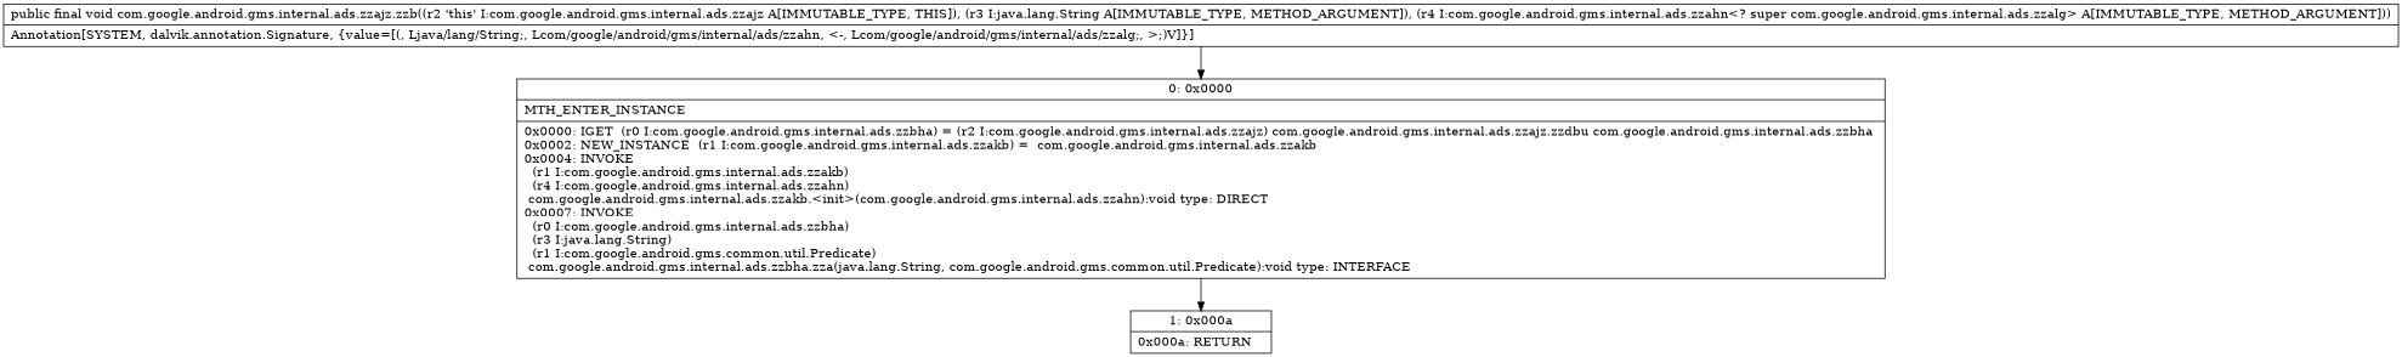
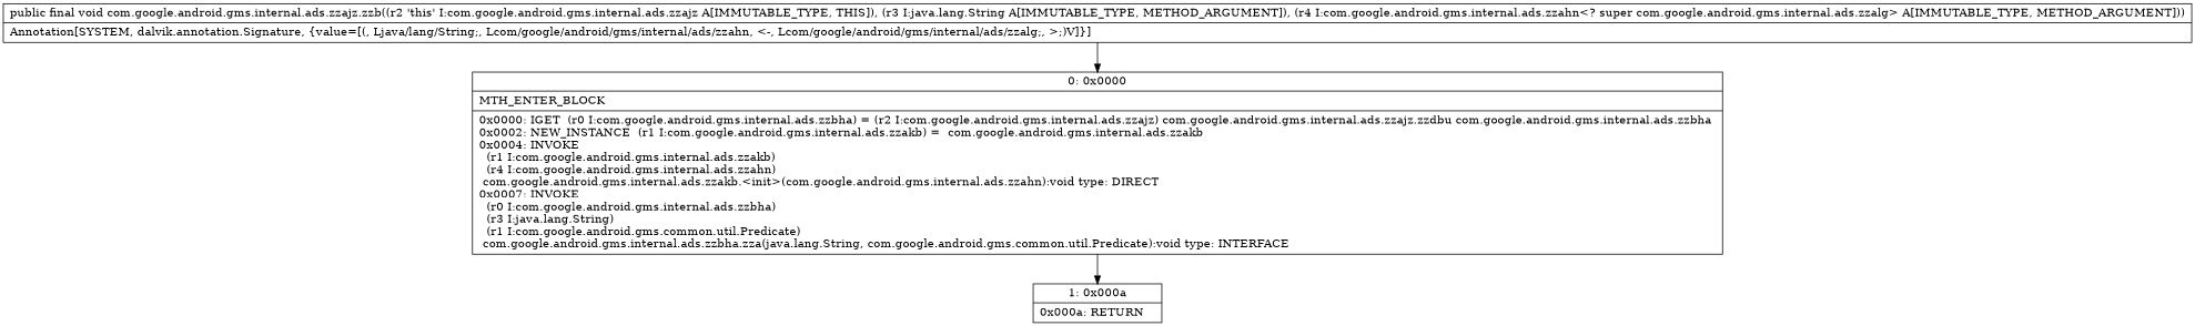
  digraph {
    node [shape=record]
-   n1 [label="{0\:\ 0x0000|MTH_ENTER_INSTANCE\l|0x0000: IGET  (r0 I:com.google.android.gms.internal.ads.zzbha) = (r2 I:com.google.android.gms.internal.ads.zzajz) com.google.android.gms.internal.ads.zzajz.zzdbu com.google.android.gms.internal.ads.zzbha \l0x0002: NEW_INSTANCE  (r1 I:com.google.android.gms.internal.ads.zzakb) =  com.google.android.gms.internal.ads.zzakb \l0x0004: INVOKE  \l  (r1 I:com.google.android.gms.internal.ads.zzakb)\l  (r4 I:com.google.android.gms.internal.ads.zzahn)\l com.google.android.gms.internal.ads.zzakb.\<init\>(com.google.android.gms.internal.ads.zzahn):void type: DIRECT \l0x0007: INVOKE  \l  (r0 I:com.google.android.gms.internal.ads.zzbha)\l  (r3 I:java.lang.String)\l  (r1 I:com.google.android.gms.common.util.Predicate)\l com.google.android.gms.internal.ads.zzbha.zza(java.lang.String, com.google.android.gms.common.util.Predicate):void type: INTERFACE \l}"]
+   n1 [label="{0\:\ 0x0000|MTH_ENTER_BLOCK\l|0x0000: IGET  (r0 I:com.google.android.gms.internal.ads.zzbha) = (r2 I:com.google.android.gms.internal.ads.zzajz) com.google.android.gms.internal.ads.zzajz.zzdbu com.google.android.gms.internal.ads.zzbha \l0x0002: NEW_INSTANCE  (r1 I:com.google.android.gms.internal.ads.zzakb) =  com.google.android.gms.internal.ads.zzakb \l0x0004: INVOKE  \l  (r1 I:com.google.android.gms.internal.ads.zzakb)\l  (r4 I:com.google.android.gms.internal.ads.zzahn)\l com.google.android.gms.internal.ads.zzakb.\<init\>(com.google.android.gms.internal.ads.zzahn):void type: DIRECT \l0x0007: INVOKE  \l  (r0 I:com.google.android.gms.internal.ads.zzbha)\l  (r3 I:java.lang.String)\l  (r1 I:com.google.android.gms.common.util.Predicate)\l com.google.android.gms.internal.ads.zzbha.zza(java.lang.String, com.google.android.gms.common.util.Predicate):void type: INTERFACE \l}"]
    n2 [label="{1\:\ 0x000a|0x000a: RETURN   \l}"]
    n3 [label="{public final void com.google.android.gms.internal.ads.zzajz.zzb((r2 'this' I:com.google.android.gms.internal.ads.zzajz A[IMMUTABLE_TYPE, THIS]), (r3 I:java.lang.String A[IMMUTABLE_TYPE, METHOD_ARGUMENT]), (r4 I:com.google.android.gms.internal.ads.zzahn\<? super com.google.android.gms.internal.ads.zzalg\> A[IMMUTABLE_TYPE, METHOD_ARGUMENT]))  | Annotation[SYSTEM, dalvik.annotation.Signature, \{value=[(, Ljava\/lang\/String;, Lcom\/google\/android\/gms\/internal\/ads\/zzahn, \<\-, Lcom\/google\/android\/gms\/internal\/ads\/zzalg;, \>;)V]\}]\l}"]
    n1 -> n2
    n3 -> n1
  }
